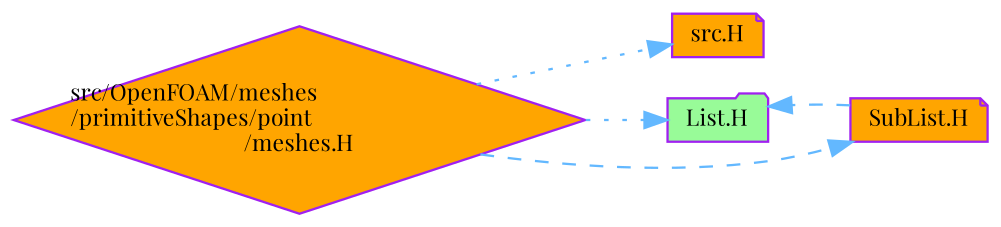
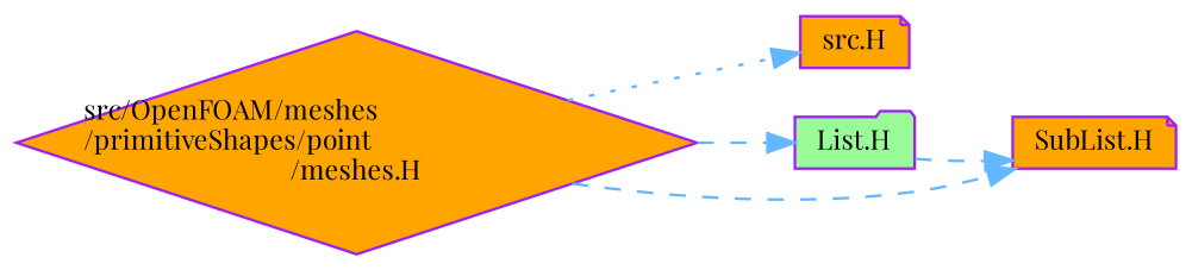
  digraph {
    fontname="Playfair Display"
    rankdir=LR
    node [color=purple fillcolor=orange fontname="Playfair Display" fontsize=10 shape=note style=filled]
    edge [color=steelblue1 fontname="Playfair Display" fontsize=10 labelfontname=Helvetica labelfontsize=10 style=dotted]
    n1 [fontcolor=black height=0.2 label="src/OpenFOAM/meshes\l/primitiveShapes/point\l/meshes.H" shape=diamond width=0.4]
    n2 [height=0.2 label="src.H" width=0.4]
    n3 [fillcolor=palegreen height=0.2 label="List.H" shape=folder width=0.4]
    n4 [height=0.2 label="SubList.H" width=0.4]
    n1 -> n2
-   n1 -> n3
+   n1 -> n3 [style=dashed]
    n1 -> n4 [style=dashed]
-   n4 -> n3 [style=dashed]
+   n3 -> n4 [style=dashed]
  }
